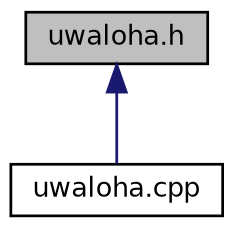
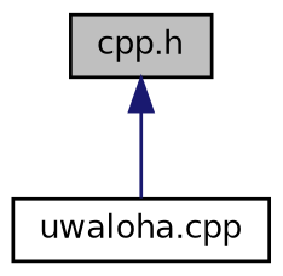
  digraph {
    node [color=black fontname=Helvetica fontsize=10 shape=record style=filled]
-   n1 [fillcolor=grey75 fontcolor=black height=0.2 label="uwaloha.h" width=0.4]
+   n1 [fillcolor=grey75 fontcolor=black height=0.2 label="cpp.h" width=0.4]
    n2 [fillcolor=white height=0.2 label="uwaloha.cpp" width=0.4]
    n1 -> n2 [color=midnightblue dir=back fontname=Helvetica fontsize=10 labelfontname=Helvetica labelfontsize=10 style=solid]
  }
